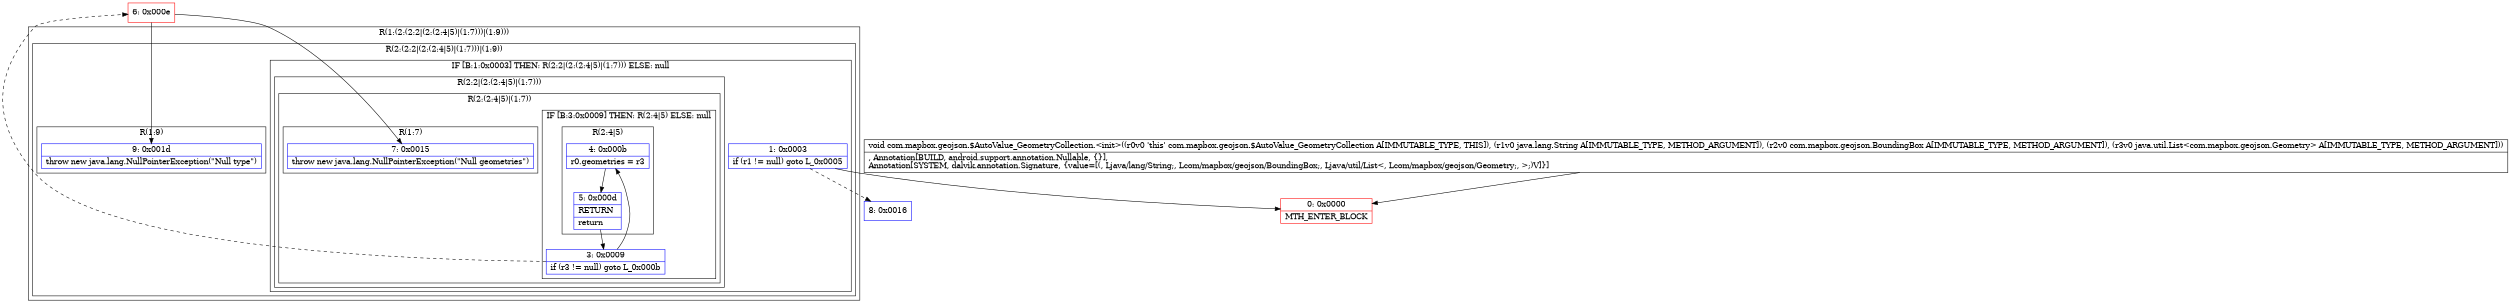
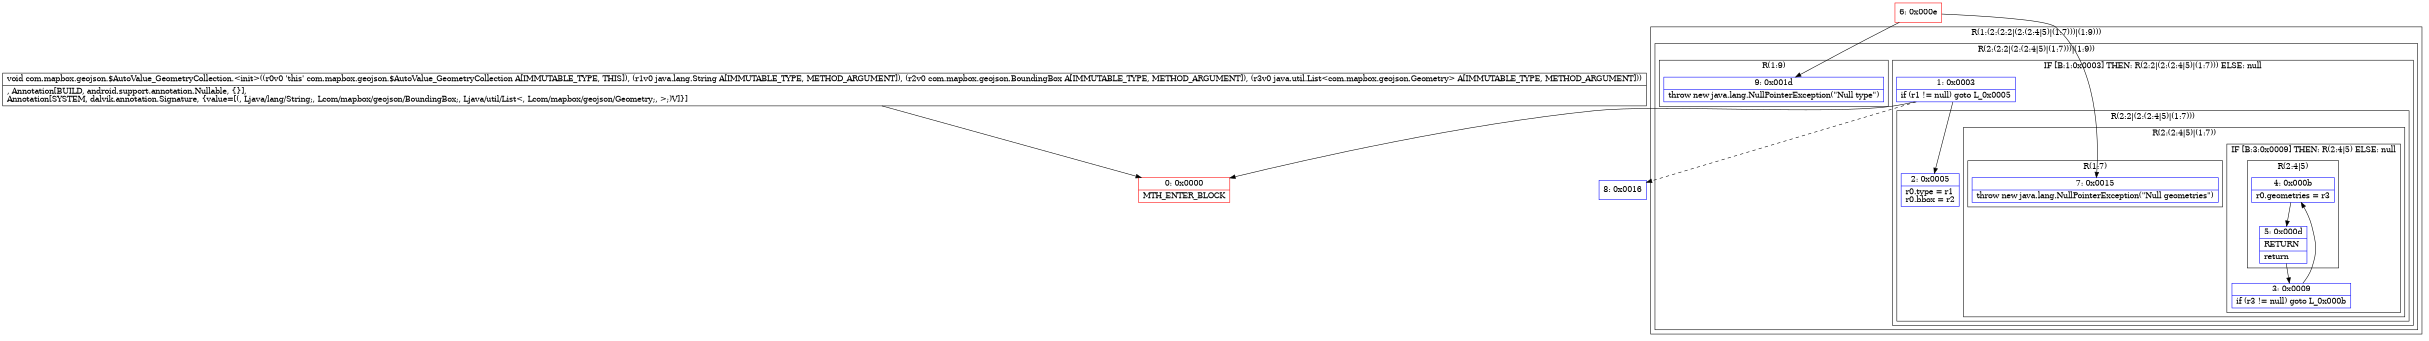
  digraph {
    node [color=blue shape=record]
    n1 [label="{4\:\ 0x000b|r0.geometries = r3\l}"]
    n2 [label="{5\:\ 0x000d|RETURN\l|return\l}"]
    n3 [label="{3\:\ 0x0009|if (r3 != null) goto L_0x000b\l}"]
    n4 [label="{7\:\ 0x0015|throw new java.lang.NullPointerException(\"Null geometries\")\l}"]
+   n5 [label="{2\:\ 0x0005|r0.type = r1\lr0.bbox = r2\l}"]
    n6 [label="{1\:\ 0x0003|if (r1 != null) goto L_0x0005\l}"]
    n7 [label="{9\:\ 0x001d|throw new java.lang.NullPointerException(\"Null type\")\l}"]
    n8 [color=red label="{6\:\ 0x000e}"]
    n9 [label="{8\:\ 0x0016}"]
    n10 [color=red label="{0\:\ 0x0000|MTH_ENTER_BLOCK\l}"]
    n11 [label="{void com.mapbox.geojson.$AutoValue_GeometryCollection.\<init\>((r0v0 'this' com.mapbox.geojson.$AutoValue_GeometryCollection A[IMMUTABLE_TYPE, THIS]), (r1v0 java.lang.String A[IMMUTABLE_TYPE, METHOD_ARGUMENT]), (r2v0 com.mapbox.geojson.BoundingBox A[IMMUTABLE_TYPE, METHOD_ARGUMENT]), (r3v0 java.util.List\<com.mapbox.geojson.Geometry\> A[IMMUTABLE_TYPE, METHOD_ARGUMENT]))  | , Annotation[BUILD, android.support.annotation.Nullable, \{\}], \lAnnotation[SYSTEM, dalvik.annotation.Signature, \{value=[(, Ljava\/lang\/String;, Lcom\/mapbox\/geojson\/BoundingBox;, Ljava\/util\/List\<, Lcom\/mapbox\/geojson\/Geometry;, \>;)V]\}]\l}" color=""]
    subgraph cluster_1 {
      label="R(1:(2:(2:2|(2:(2:4|5)|(1:7)))|(1:9)))"
      subgraph cluster_2 {
        label="R(2:(2:2|(2:(2:4|5)|(1:7)))|(1:9))"
        subgraph cluster_3 {
          label="IF [B:1:0x0003] THEN: R(2:2|(2:(2:4|5)|(1:7))) ELSE: null"
          n6
          subgraph cluster_4 {
            label="R(2:2|(2:(2:4|5)|(1:7)))"
+           n5
            subgraph cluster_5 {
              label="R(2:(2:4|5)|(1:7))"
              subgraph cluster_6 {
                label="IF [B:3:0x0009] THEN: R(2:4|5) ELSE: null"
                n3
                subgraph cluster_7 {
                  label="R(2:4|5)"
                  n1
                  n2
                }
              }
              subgraph cluster_8 {
                label="R(1:7)"
                n4
              }
            }
          }
        }
        subgraph cluster_9 {
          label="R(1:9)"
          n7
        }
      }
    }
    n1 -> n2
    n2 -> n3
    n3 -> n1
-   n3 -> n8 [style=dashed]
+   n6 -> n5
    n6 -> n9 [style=dashed]
    n6 -> n10
    n8 -> n4
    n8 -> n7
    n11 -> n10
  }
